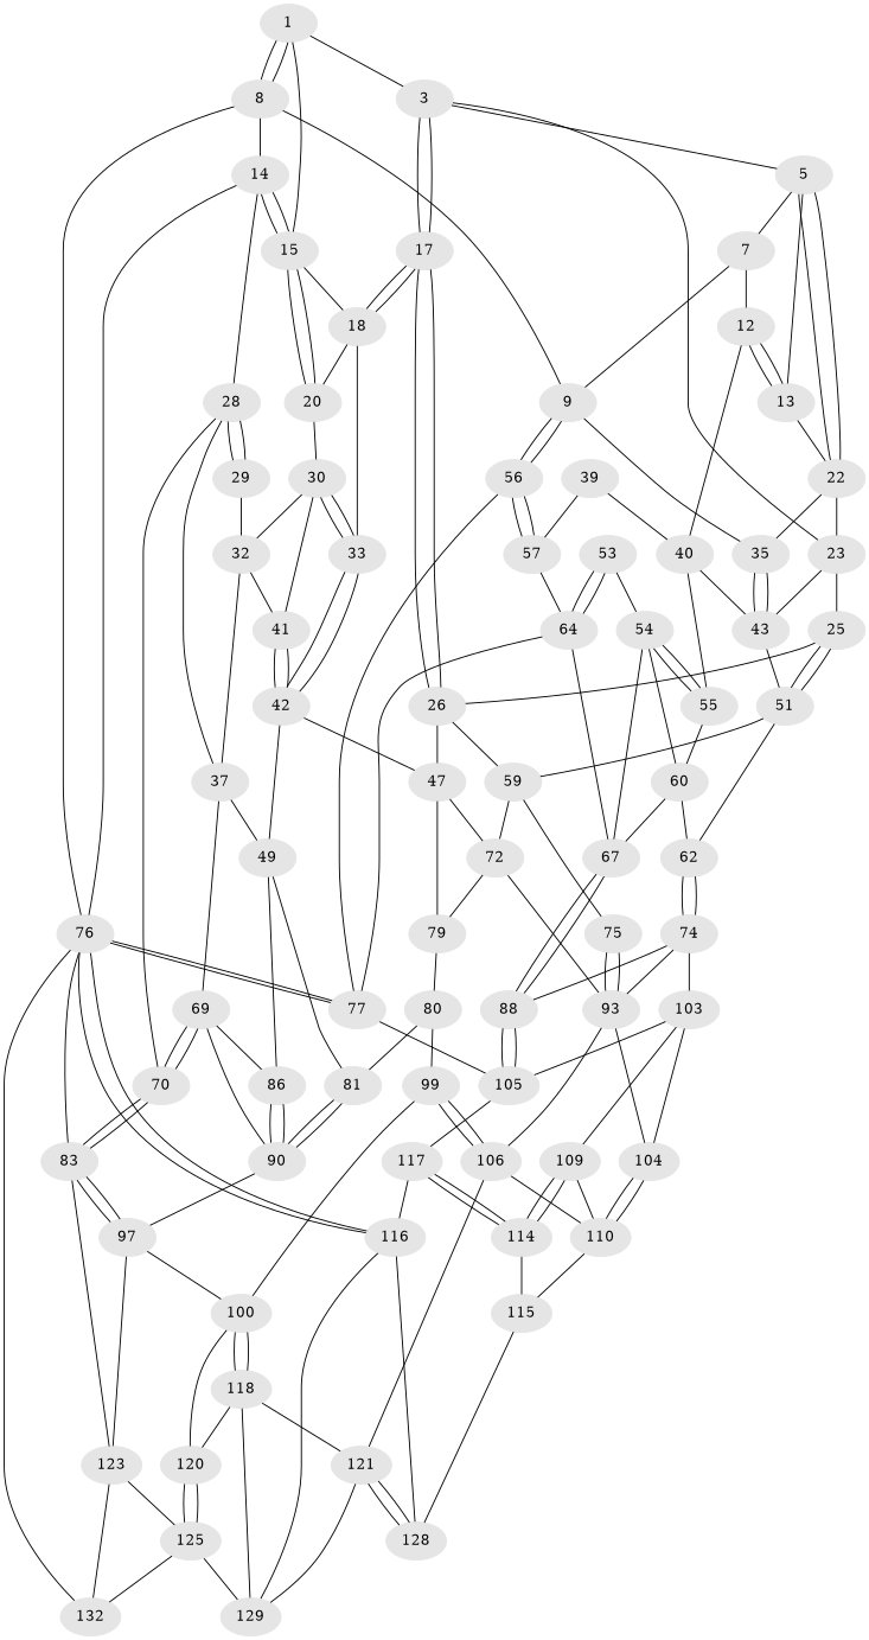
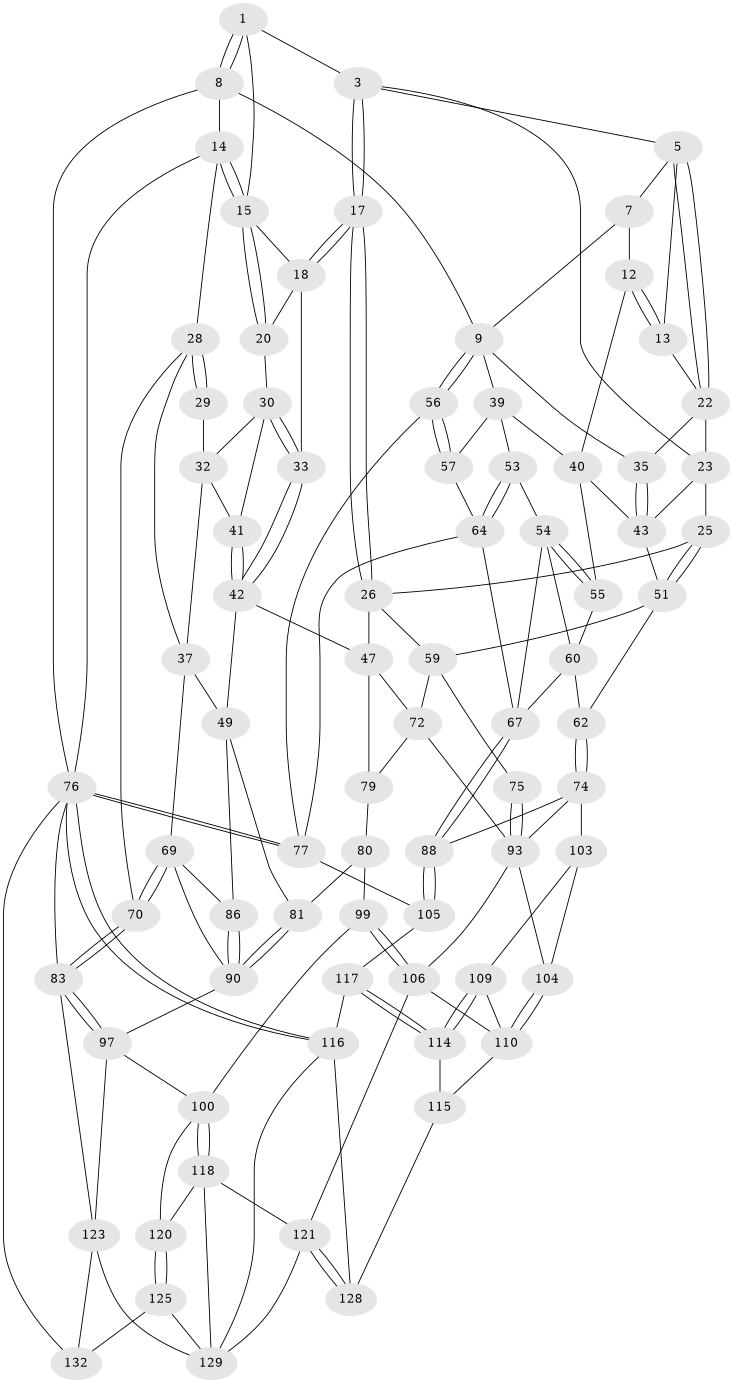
  graph {
    node [color=gray90 style=filled]
    1 [super="+2"]
    3 [super="+4"]
    8
    15 [super="+16"]
    5 [super="+6"]
    17
    23 [super="+24"]
    9 [super="+10"]
    14
    76 [super="+85"]
    18 [super="+19"]
    20 [super="+21"]
    7 [super="+11"]
    13
    22 [super="+27"]
    26 [super="+46"]
    25
    43 [super="+45"]
    12 [super="+34"]
    35
    39 [super="+52"]
    56 [super="+78"]
    40 [super="+44"]
    28 [super="+38"]
    77 [super="+95"]
    83 [super="+84"]
    116 [super="+134"]
    132
    53
    57 [super="+63"]
    55
    29
    37 [super="+50"]
    70
    33
    30 [super="+31"]
    47 [super="+73"]
    59 [super="+71"]
    42 [super="+48"]
    32 [super="+36"]
    41
    51 [super="+58"]
    62
    72 [super="+91"]
    79 [super="+92"]
    75
    49 [super="+82"]
    69 [super="+87"]
    81
    86
    90 [super="+96"]
    54 [super="+65"]
    64 [super="+66"]
    60 [super="+61"]
    93 [super="+94"]
    80 [super="+98"]
    74 [super="+89"]
    67 [super="+68"]
    88
    105 [super="+107"]
    103 [super="+108"]
    97 [super="+102"]
    123 [super="+124"]
    104
    106 [super="+112"]
    109
    128 [super="+133"]
    129 [super="+130"]
    n69 [label=117 super="+117"]
    99
    100 [super="+101"]
    125 [super="+131"]
    110 [super="+111"]
    121 [super="+122"]
    118 [super="+119"]
    120
    114
    115 [super="+127"]
    1 -- 3
    1 -- 8
    1 -- 8
    1 -- 15
    3 -- 5
    3 -- 17
    3 -- 17
    3 -- 23
    8 -- 9
    8 -- 14
    8 -- 76
    15 -- 18
    15 -- 20
    15 -- 20
    5 -- 7
    5 -- 13
    5 -- 22
    5 -- 22
    17 -- 18
    17 -- 18
    17 -- 26
    17 -- 26
    23 -- 25
    23 -- 43
    9 -- 35
+   9 -- 39
    9 -- 56
    9 -- 56
    14 -- 15
    14 -- 15
    14 -- 76
    14 -- 28
    76 -- 77
    76 -- 77
    76 -- 83
    76 -- 116
    76 -- 116
    76 -- 132
    18 -- 20
    18 -- 33
    20 -- 30
    7 -- 9
    7 -- 12
    13 -- 22
    22 -- 23
    22 -- 35
    26 -- 47
    26 -- 59
    25 -- 26
    25 -- 51
    25 -- 51
    43 -- 51
    12 -- 13
    12 -- 13
    12 -- 40
    35 -- 43
    35 -- 43
    39 -- 40
+   39 -- 53
    39 -- 57
    56 -- 77
    56 -- 57 [weight=2]
    56 -- 57
    40 -- 43
    40 -- 55
    28 -- 29
    28 -- 29
    28 -- 37
    28 -- 70
    77 -- 105
    83 -- 97
    83 -- 97
    83 -- 123
    116 -- 128
    116 -- 129
    53 -- 54
    53 -- 64
    53 -- 64
    57 -- 64
    55 -- 60
    29 -- 32
    37 -- 49
    37 -- 69
    70 -- 83
    70 -- 83
    33 -- 42
    33 -- 42
    30 -- 33
    30 -- 33
    30 -- 32
    30 -- 41
    47 -- 72
    47 -- 79
    59 -- 72
    59 -- 75
    42 -- 47
    42 -- 49
    32 -- 37
    32 -- 41
    41 -- 42
    41 -- 42
    51 -- 59
    51 -- 62
    62 -- 74
    62 -- 74
    72 -- 79
    72 -- 93
    79 -- 80 [weight=2]
    75 -- 93
    75 -- 93
    49 -- 81
    49 -- 86
    69 -- 70
    69 -- 70
    69 -- 86
    69 -- 90
    81 -- 90
    81 -- 90
    86 -- 90
    86 -- 90
    90 -- 97
    54 -- 55
    54 -- 55
    54 -- 60
    54 -- 67
    64 -- 77
    64 -- 67
    60 -- 62
    60 -- 67
    93 -- 104
    93 -- 106
    80 -- 81
    80 -- 99
    74 -- 93
    74 -- 88
    74 -- 103
    67 -- 88
    67 -- 88
    88 -- 105
    88 -- 105
    105 -- n69
-   103 -- 105
    103 -- 104
    103 -- 109
    97 -- 123
    97 -- 100
    123 -- 132
-   123 -- 125
+   123 -- 129
    104 -- 110
    104 -- 110
    106 -- 110
    106 -- 121
    109 -- 110
    109 -- 114
    109 -- 114
    n69 -- 116
    n69 -- 114
    n69 -- 114
    99 -- 106
    99 -- 106
    99 -- 100
    100 -- 118
    100 -- 118
    100 -- 120
    125 -- 132
    125 -- 129
    110 -- 115
    121 -- 128
    121 -- 128
    121 -- 129
    118 -- 129
    118 -- 121
    118 -- 120
    120 -- 125
    120 -- 125
    114 -- 115
    115 -- 128
  }
